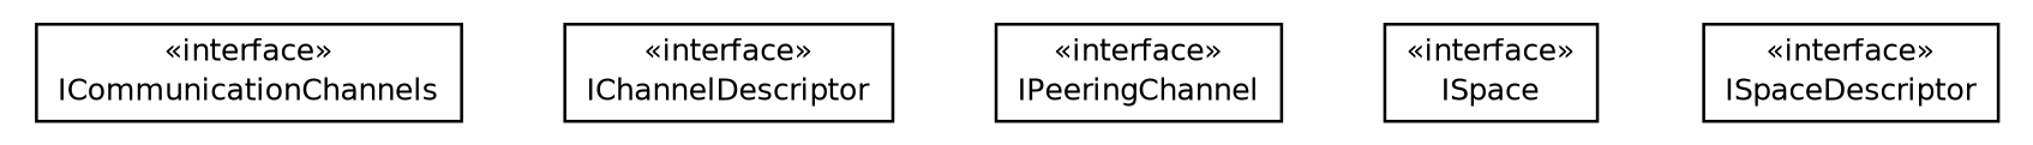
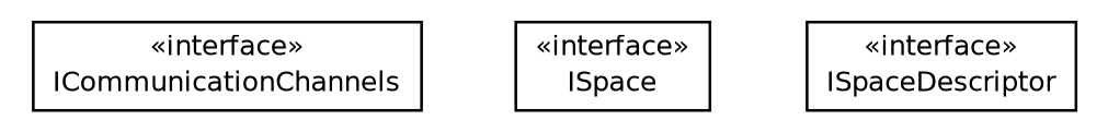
  digraph {
    nodesep=0.25
    ranksep=0.5
    node [fontcolor=black fontname=Helvetica fontsize=10.0 shape=plaintext]
    n1 [label=<<table title="org.universAAL.middleware.interfaces.space.model.ICommunicationChannels" border="0" cellborder="1" cellspacing="0" cellpadding="2" port="p" href="./ICommunicationChannels.html"> 		<tr><td><table border="0" cellspacing="0" cellpadding="1"> <tr><td align="center" balign="center"> &#171;interface&#187; </td></tr> <tr><td align="center" balign="center"> ICommunicationChannels </td></tr> 		</table></td></tr> 		</table>>]
-   n2 [label=<<table title="org.universAAL.middleware.interfaces.space.model.IChannelDescriptor" border="0" cellborder="1" cellspacing="0" cellpadding="2" port="p" href="./IChannelDescriptor.html"> 		<tr><td><table border="0" cellspacing="0" cellpadding="1"> <tr><td align="center" balign="center"> &#171;interface&#187; </td></tr> <tr><td align="center" balign="center"> IChannelDescriptor </td></tr> 		</table></td></tr> 		</table>>]
-   n3 [label=<<table title="org.universAAL.middleware.interfaces.space.model.IPeeringChannel" border="0" cellborder="1" cellspacing="0" cellpadding="2" port="p" href="./IPeeringChannel.html"> 		<tr><td><table border="0" cellspacing="0" cellpadding="1"> <tr><td align="center" balign="center"> &#171;interface&#187; </td></tr> <tr><td align="center" balign="center"> IPeeringChannel </td></tr> 		</table></td></tr> 		</table>>]
    n4 [label=<<table title="org.universAAL.middleware.interfaces.space.model.ISpace" border="0" cellborder="1" cellspacing="0" cellpadding="2" port="p" href="./ISpace.html"> 		<tr><td><table border="0" cellspacing="0" cellpadding="1"> <tr><td align="center" balign="center"> &#171;interface&#187; </td></tr> <tr><td align="center" balign="center"> ISpace </td></tr> 		</table></td></tr> 		</table>>]
    n5 [label=<<table title="org.universAAL.middleware.interfaces.space.model.ISpaceDescriptor" border="0" cellborder="1" cellspacing="0" cellpadding="2" port="p" href="./ISpaceDescriptor.html"> 		<tr><td><table border="0" cellspacing="0" cellpadding="1"> <tr><td align="center" balign="center"> &#171;interface&#187; </td></tr> <tr><td align="center" balign="center"> ISpaceDescriptor </td></tr> 		</table></td></tr> 		</table>>]
  }
